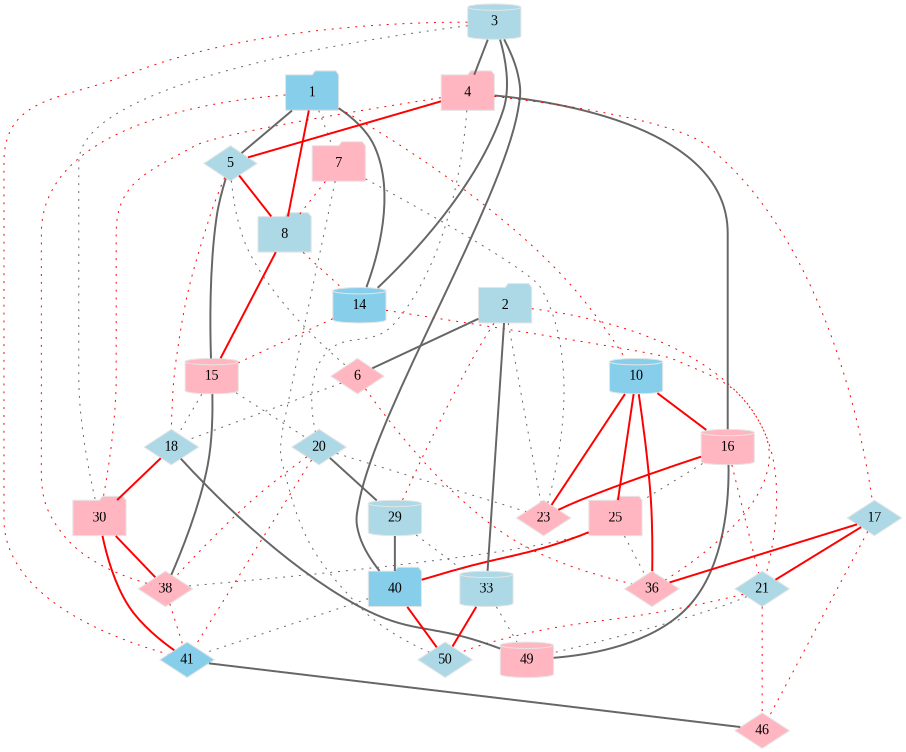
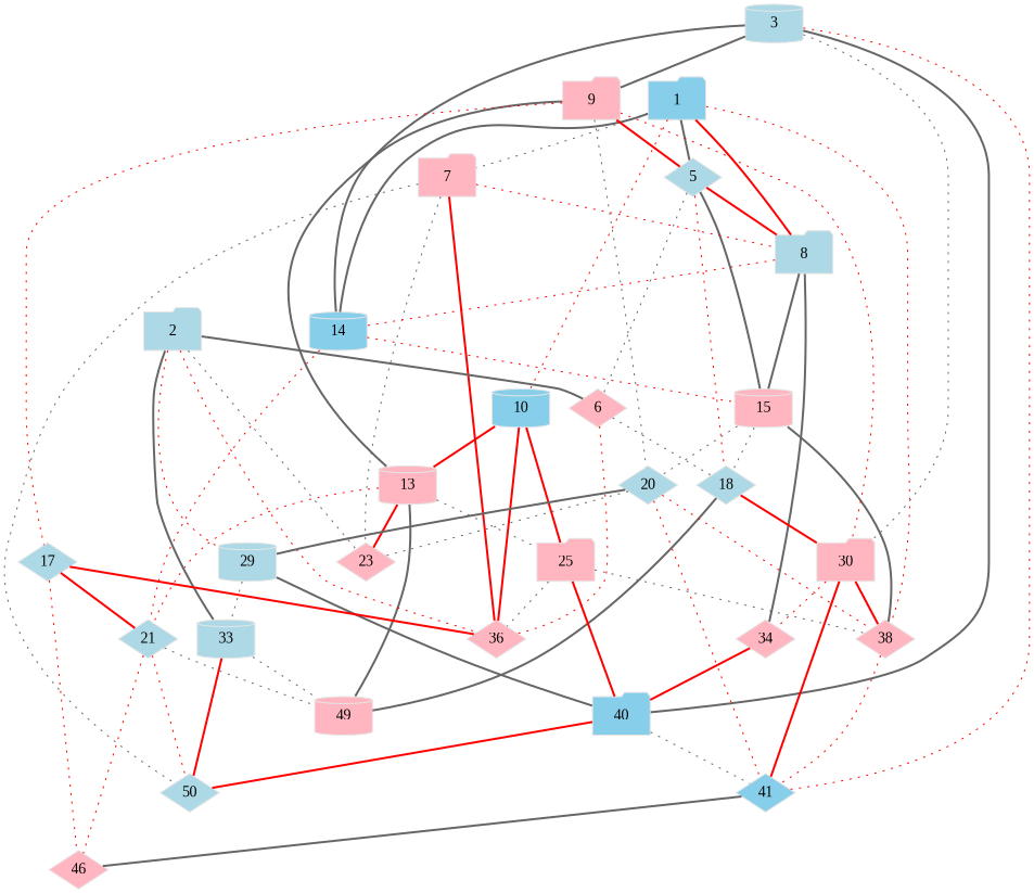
  graph {
    fontname="Liberation Serif"
    node [color=gray90 fillcolor=lightpink fontname="Liberation Serif" shape=diamond style=filled]
    edge [color=red fontname="Liberation Serif" style=dotted]
    1 [fillcolor=skyblue shape=folder super="+12"]
    5 [fillcolor=lightblue super="+26"]
    7 [shape=folder super="+11"]
    8 [fillcolor=lightblue shape=folder super="+47"]
    10 [fillcolor=skyblue shape=cylinder super="+27"]
    14 [fillcolor=skyblue shape=cylinder super="+31"]
    38 [super="+53"]
    6 [super="+51"]
    15 [shape=cylinder super="+44"]
    18 [fillcolor=lightblue super="+37"]
    23 [super="+28"]
    36 [super="+45"]
    50 [fillcolor=lightblue]
-   16 [shape=cylinder super="+24"]
+   34
+   16 [shape=cylinder super="+24" label=13]
    25 [shape=folder super="+48"]
    21 [fillcolor=lightblue super="+39"]
    41 [fillcolor=skyblue super="+43"]
    2 [fillcolor=lightblue shape=folder super="+13"]
    29 [fillcolor=lightblue shape=cylinder]
    33 [fillcolor=lightblue shape=cylinder super="+52"]
    40 [fillcolor=skyblue shape=folder super="+54"]
    49 [shape=cylinder]
    3 [fillcolor=lightblue shape=cylinder super="+9"]
-   4 [shape=folder super="+19"]
+   4 [shape=folder super="+19" label=9]
    30 [shape=folder super="+32"]
    17 [fillcolor=lightblue super="+42"]
    20 [fillcolor=lightblue super="+35"]
    46
    1 -- 5 [color=gray40 style=bold]
    1 -- 7 [color=gray40]
    1 -- 8 [style=bold]
    1 -- 10
    1 -- 14 [color=gray40 style=bold]
    1 -- 38
    5 -- 8 [style=bold]
    5 -- 6 [color=gray40]
    5 -- 15 [color=gray40 style=bold]
    5 -- 18
    7 -- 8
    7 -- 23 [color=gray40 weight=2]
+   7 -- 36 [style=bold]
    7 -- 50 [color=gray40]
    8 -- 14
-   8 -- 15 [style=bold]
-   10 -- 23 [style=bold]
+   8 -- 15 [color=gray40 style=bold]
+   8 -- 34 [color=gray40 style=bold]
    10 -- 36 [style=bold]
    10 -- 16 [style=bold]
    10 -- 25 [style=bold weight=2]
    14 -- 15
    14 -- 21
    38 -- 41
    6 -- 18 [color=gray40 weight=2]
    6 -- 36
    15 -- 38 [color=gray40 style=bold]
    15 -- 18 [color=gray40]
    15 -- 20 [color=gray40]
    18 -- 49 [color=gray40 style=bold]
    18 -- 30 [style=bold]
+   34 -- 40 [style=bold]
    16 -- 23 [style=bold]
    16 -- 25 [color=gray40]
    16 -- 21
    16 -- 49 [color=gray40 style=bold]
    25 -- 38 [color=gray40]
    25 -- 36 [color=gray40]
    25 -- 40 [style=bold]
    21 -- 50
    21 -- 49 [color=gray40]
    21 -- 46
    41 -- 46 [color=gray40 style=bold]
    2 -- 6 [color=gray40 style=bold]
    2 -- 23 [color=gray40]
    2 -- 36
    2 -- 29
    2 -- 33 [color=gray40 style=bold weight=2]
    29 -- 33 [color=gray40]
    29 -- 40 [color=gray40 style=bold]
    33 -- 50 [style=bold]
    33 -- 49 [color=gray40]
    40 -- 50 [style=bold]
    40 -- 41 [color=gray40]
    3 -- 14 [color=gray40 style=bold weight=2]
    3 -- 41
    3 -- 40 [color=gray40 style=bold]
    3 -- 4 [color=gray40 style=bold]
    3 -- 30 [color=gray40]
    4 -- 5 [style=bold]
    4 -- 16 [color=gray40 style=bold]
    4 -- 30
    4 -- 17
    4 -- 20 [color=gray40]
    30 -- 38 [style=bold]
+   30 -- 34
    30 -- 41 [style=bold]
    17 -- 36 [style=bold]
    17 -- 21 [style=bold]
    17 -- 46
    20 -- 38
    20 -- 23 [color=gray40]
    20 -- 41
    20 -- 29 [color=gray40 style=bold]
  }
